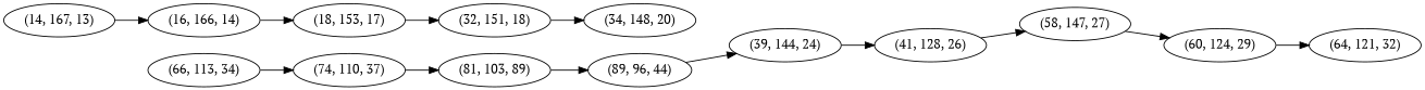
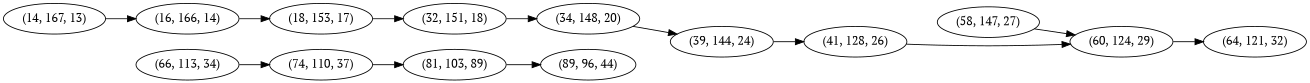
  digraph {
    fontname="PT Serif"
    rankdir=LR
    node [fontname="PT Serif"]
    edge [fontname="PT Serif"]
    "(14, 167, 13)"
    "(16, 166, 14)"
    n3 [label="(18, 153, 17)"]
    "(32, 151, 18)"
    "(34, 148, 20)"
    "(39, 144, 24)"
    "(41, 128, 26)"
    n8 [label="(58, 147, 27)"]
    "(60, 124, 29)"
    "(64, 121, 32)"
    "(66, 113, 34)"
    "(74, 110, 37)"
    n13 [label="(81, 103, 89)"]
    "(89, 96, 44)"
    "(14, 167, 13)" -> "(16, 166, 14)"
    "(16, 166, 14)" -> n3
    n3 -> "(32, 151, 18)"
    "(32, 151, 18)" -> "(34, 148, 20)"
-   "(89, 96, 44)" -> "(39, 144, 24)"
+   "(34, 148, 20)" -> "(39, 144, 24)"
    "(39, 144, 24)" -> "(41, 128, 26)"
-   "(41, 128, 26)" -> n8
+   "(41, 128, 26)" -> "(60, 124, 29)"
    n8 -> "(60, 124, 29)"
    "(60, 124, 29)" -> "(64, 121, 32)"
    "(66, 113, 34)" -> "(74, 110, 37)"
    "(74, 110, 37)" -> n13
    n13 -> "(89, 96, 44)"
  }
